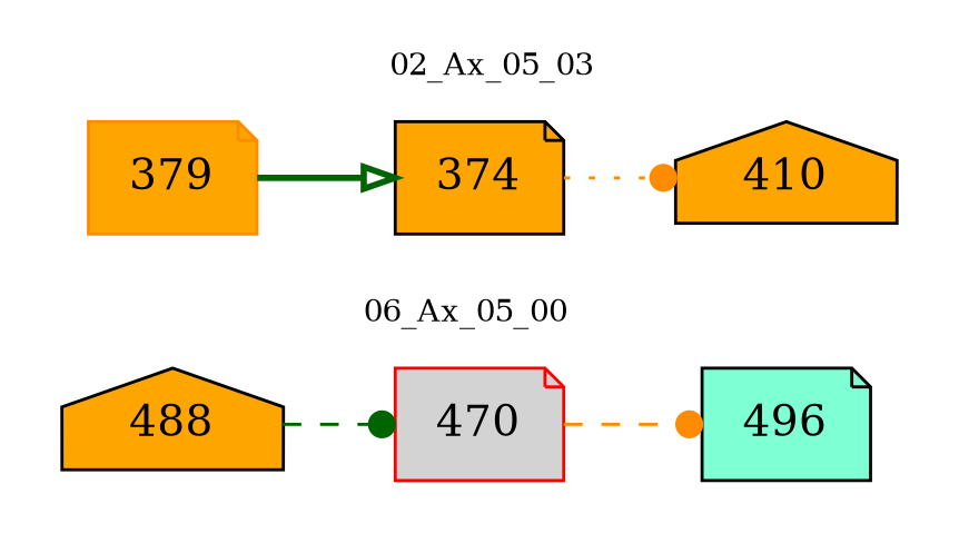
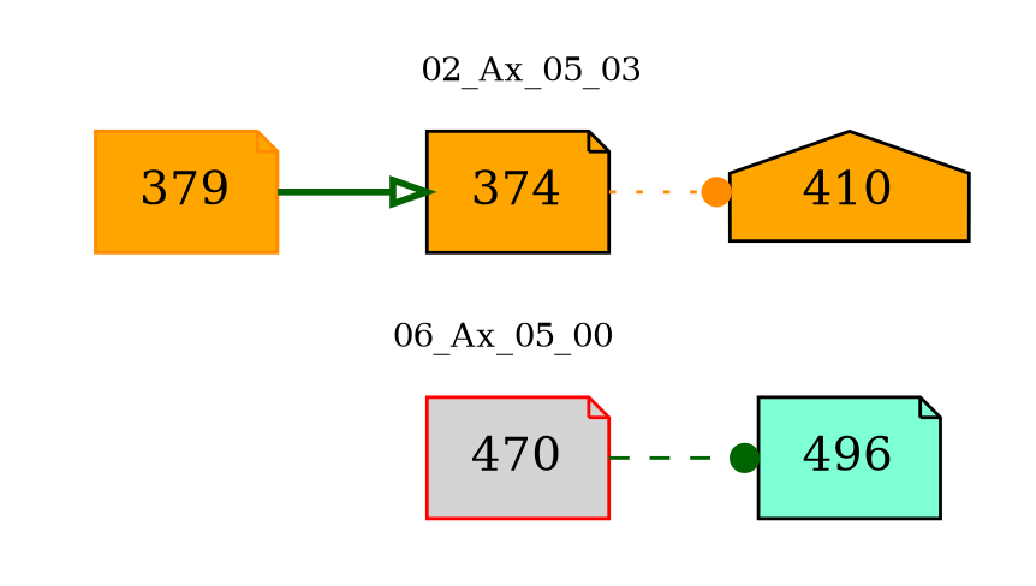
  digraph {
    rankdir=LR
    node [color=black fillcolor=orange shape=note style=filled]
    edge [arrowhead=dot color=darkgreen style=dashed]
-   n1 [label=488 shape=house]
    n2 [color=red fillcolor=lightgrey label=470]
    n3 [fillcolor=aquamarine label=496]
    n4 [color=darkorange label=379]
    n5 [label=374]
    n6 [label=410 shape=house]
    subgraph cluster_1 {
      color=white
      fontsize=10
      label="06_Ax_05_00"
-     n1
      n2
      n3
    }
    subgraph cluster_2 {
      color=white
      fontsize=10
      label="02_Ax_05_03"
      n4
      n5
      n6
    }
-   n1 -> n2
-   n2 -> n3 [color=darkorange]
+   n2 -> n3
    n4 -> n5 [arrowhead=onormal style=bold]
    n5 -> n6 [color=darkorange style=dotted]
  }
